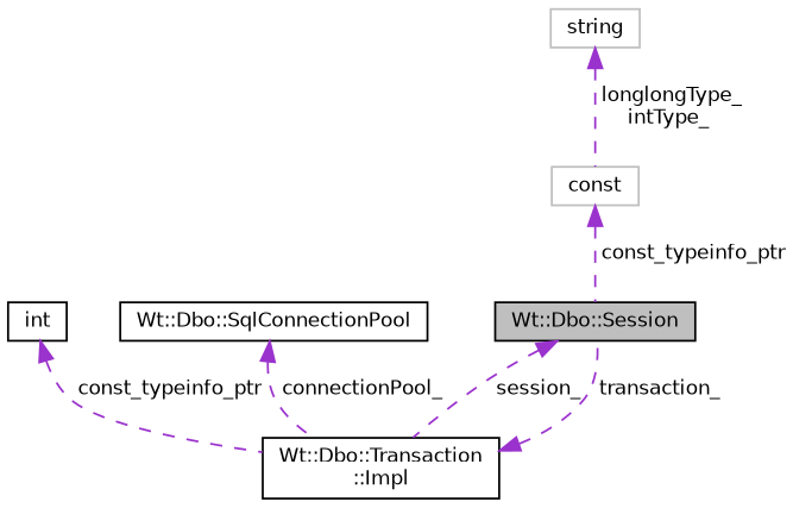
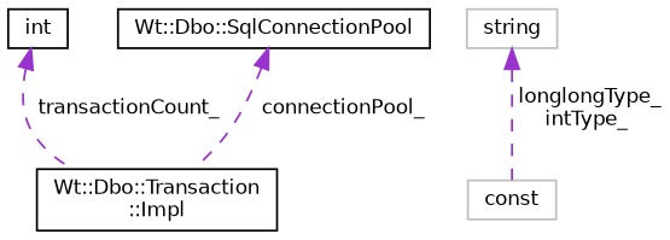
  digraph {
    node [color=black fillcolor=white fontname=Helvetica fontsize=10 shape=record style=filled]
    edge [color=darkorchid3 dir=back fontname=Helvetica fontsize=10 labelfontname=Helvetica labelfontsize=10 style=dashed]
-   n1 [fillcolor=grey75 fontcolor=black height=0.2 label="Wt::Dbo::Session" width=0.4]
    n2 [height=0.2 label="Wt::Dbo::Transaction\l::Impl" width=0.4]
    n3 [height=0.2 label=int width=0.4]
    n4 [color=grey75 height=0.2 label=string width=0.4]
    n5 [color=grey75 height=0.2 label=const width=0.4]
    n6 [height=0.2 label="Wt::Dbo::SqlConnectionPool" width=0.4]
-   n1 -> n2 [label=" session_"]
-   n2 -> n1 [label=" transaction_"]
-   n3 -> n2 [label=" const_typeinfo_ptr"]
+   n3 -> n2 [label=" transactionCount_"]
    n4 -> n5 [label=" longlongType_\nintType_"]
-   n5 -> n1 [label=" const_typeinfo_ptr"]
    n6 -> n2 [label=" connectionPool_"]
  }
